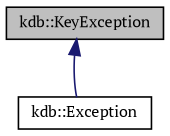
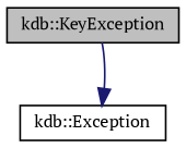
  digraph {
    fontname="PT Serif"
    node [color=black fontname="PT Serif" fontsize=10 shape=record style=filled]
    n1 [fillcolor=grey75 fontcolor=black height=0.2 label="kdb::KeyException" width=0.4]
    n2 [fillcolor=white height=0.2 label="kdb::Exception" width=0.4]
-   n1 -> n2 [color=midnightblue dir=back fontname="PT Serif" fontsize=10 labelfontname=FreeSans labelfontsize=10 style=solid]
+   n2 -> n1 [color=midnightblue dir=back fontname="PT Serif" fontsize=10 labelfontname=FreeSans labelfontsize=10 style=solid]
  }
